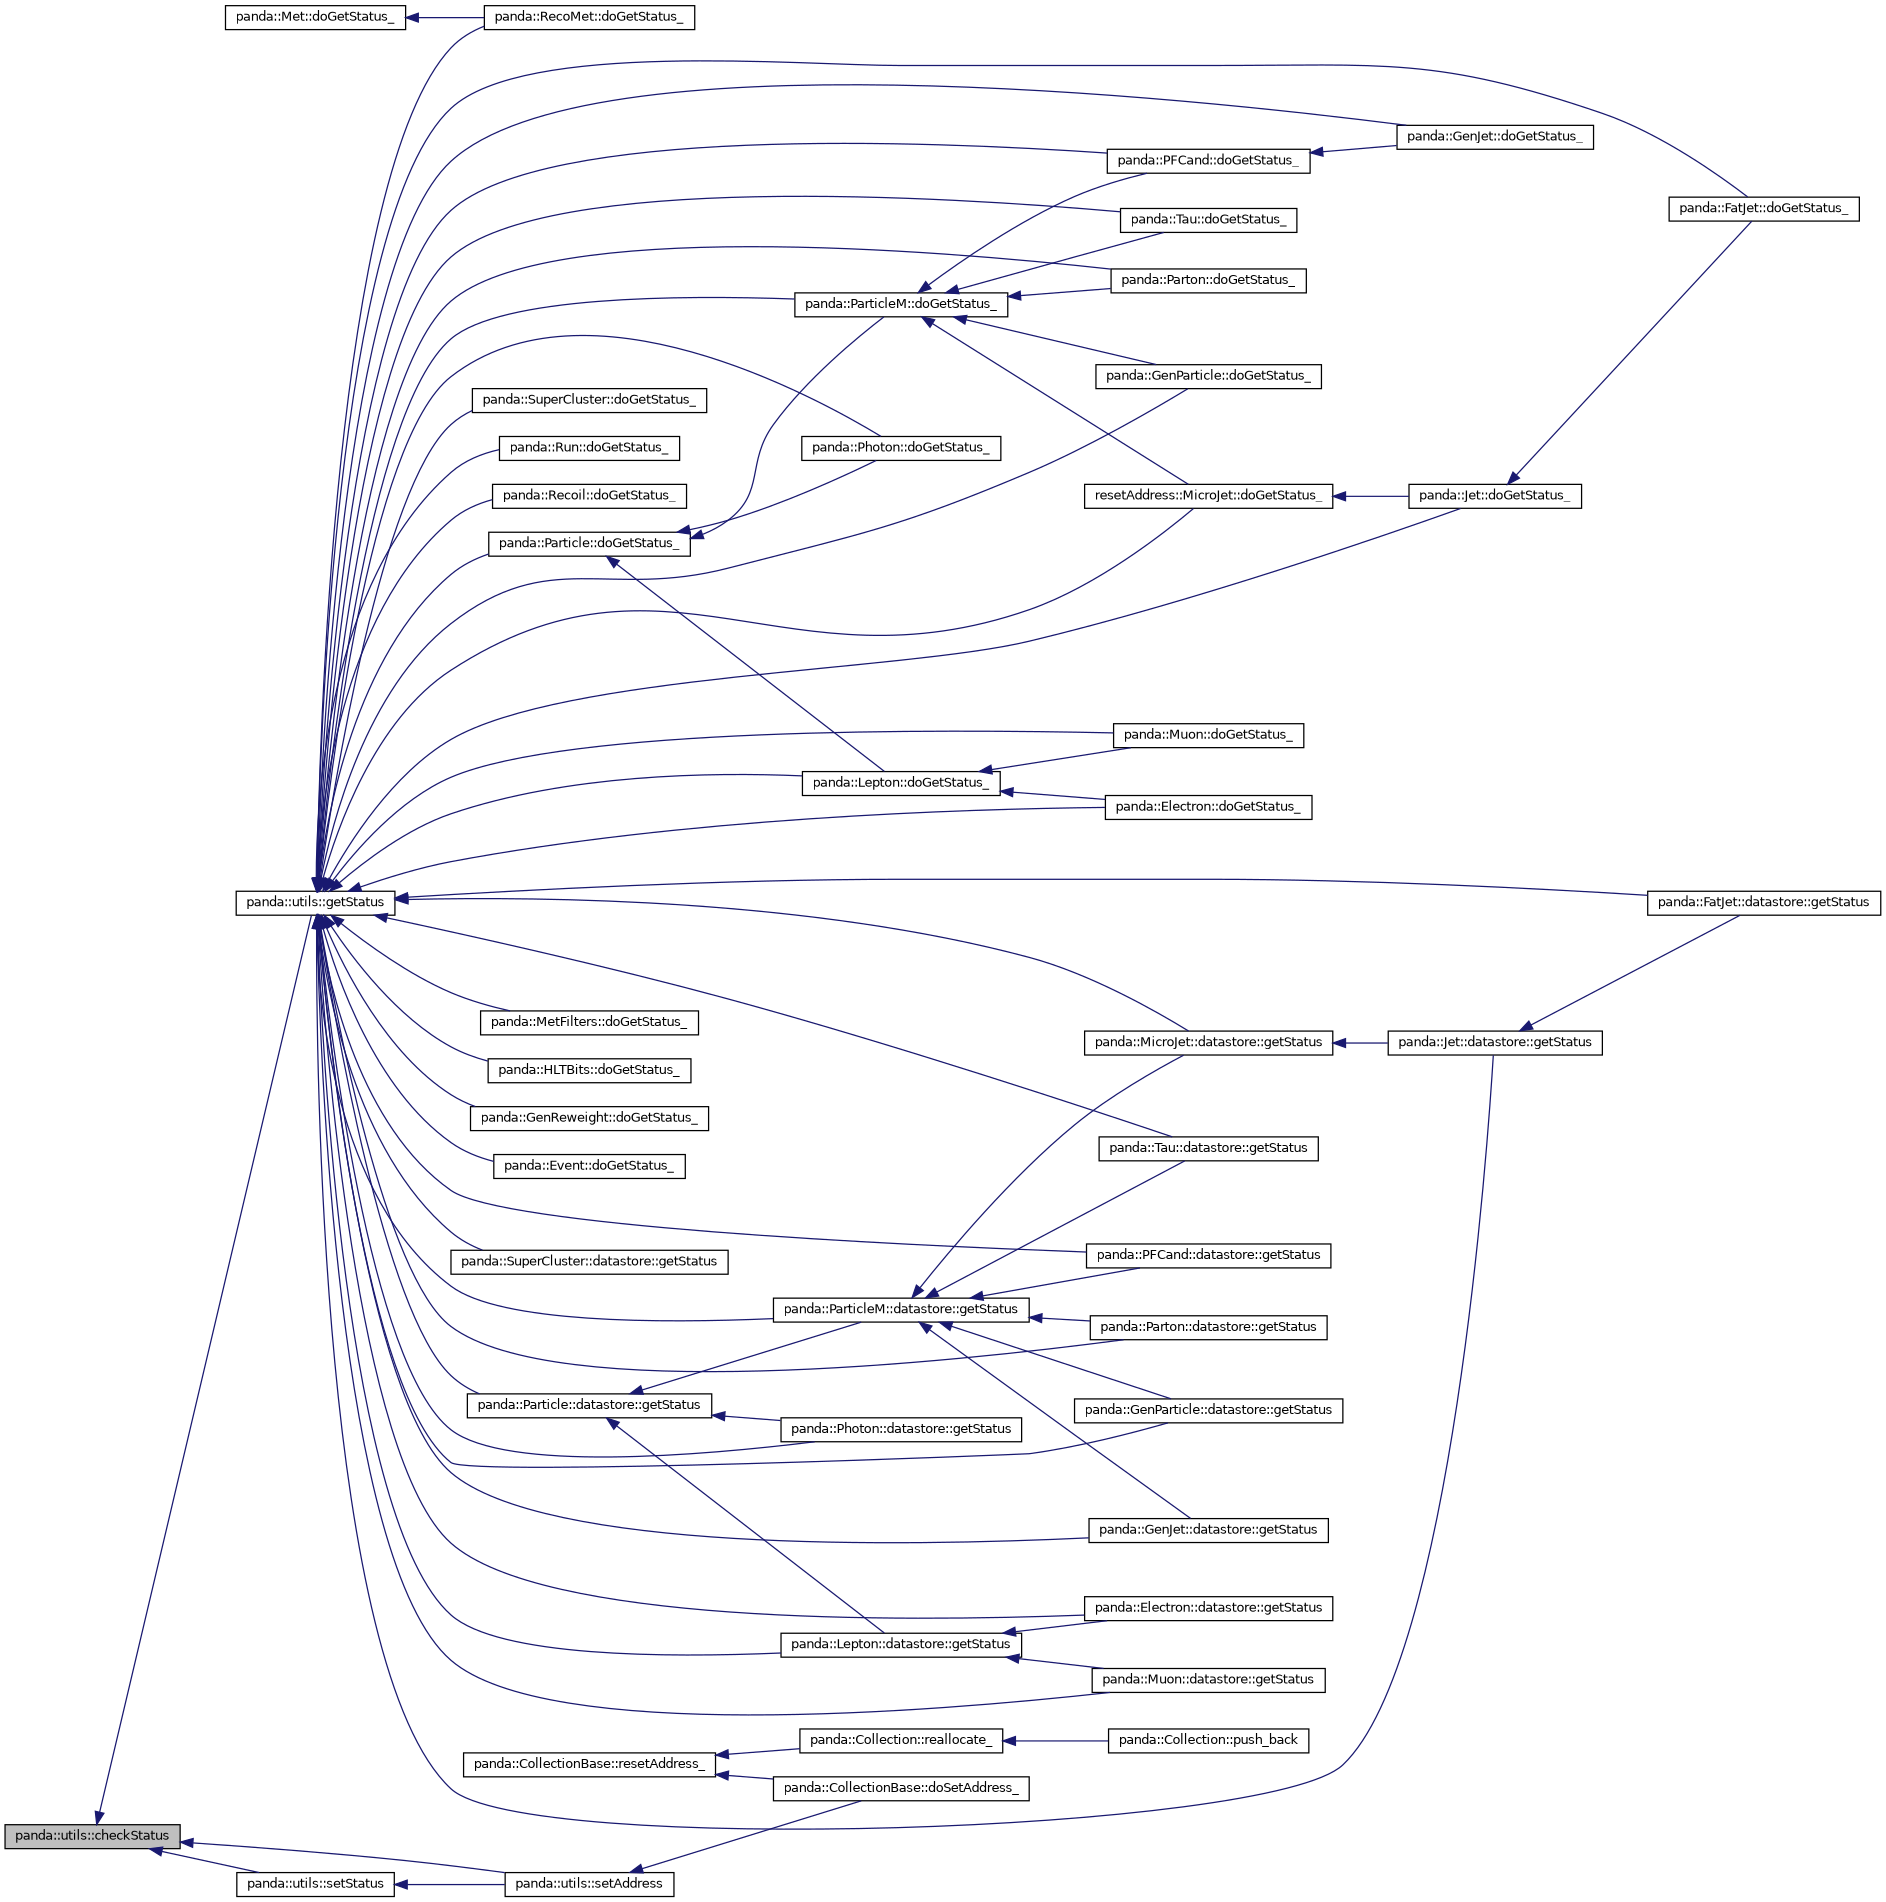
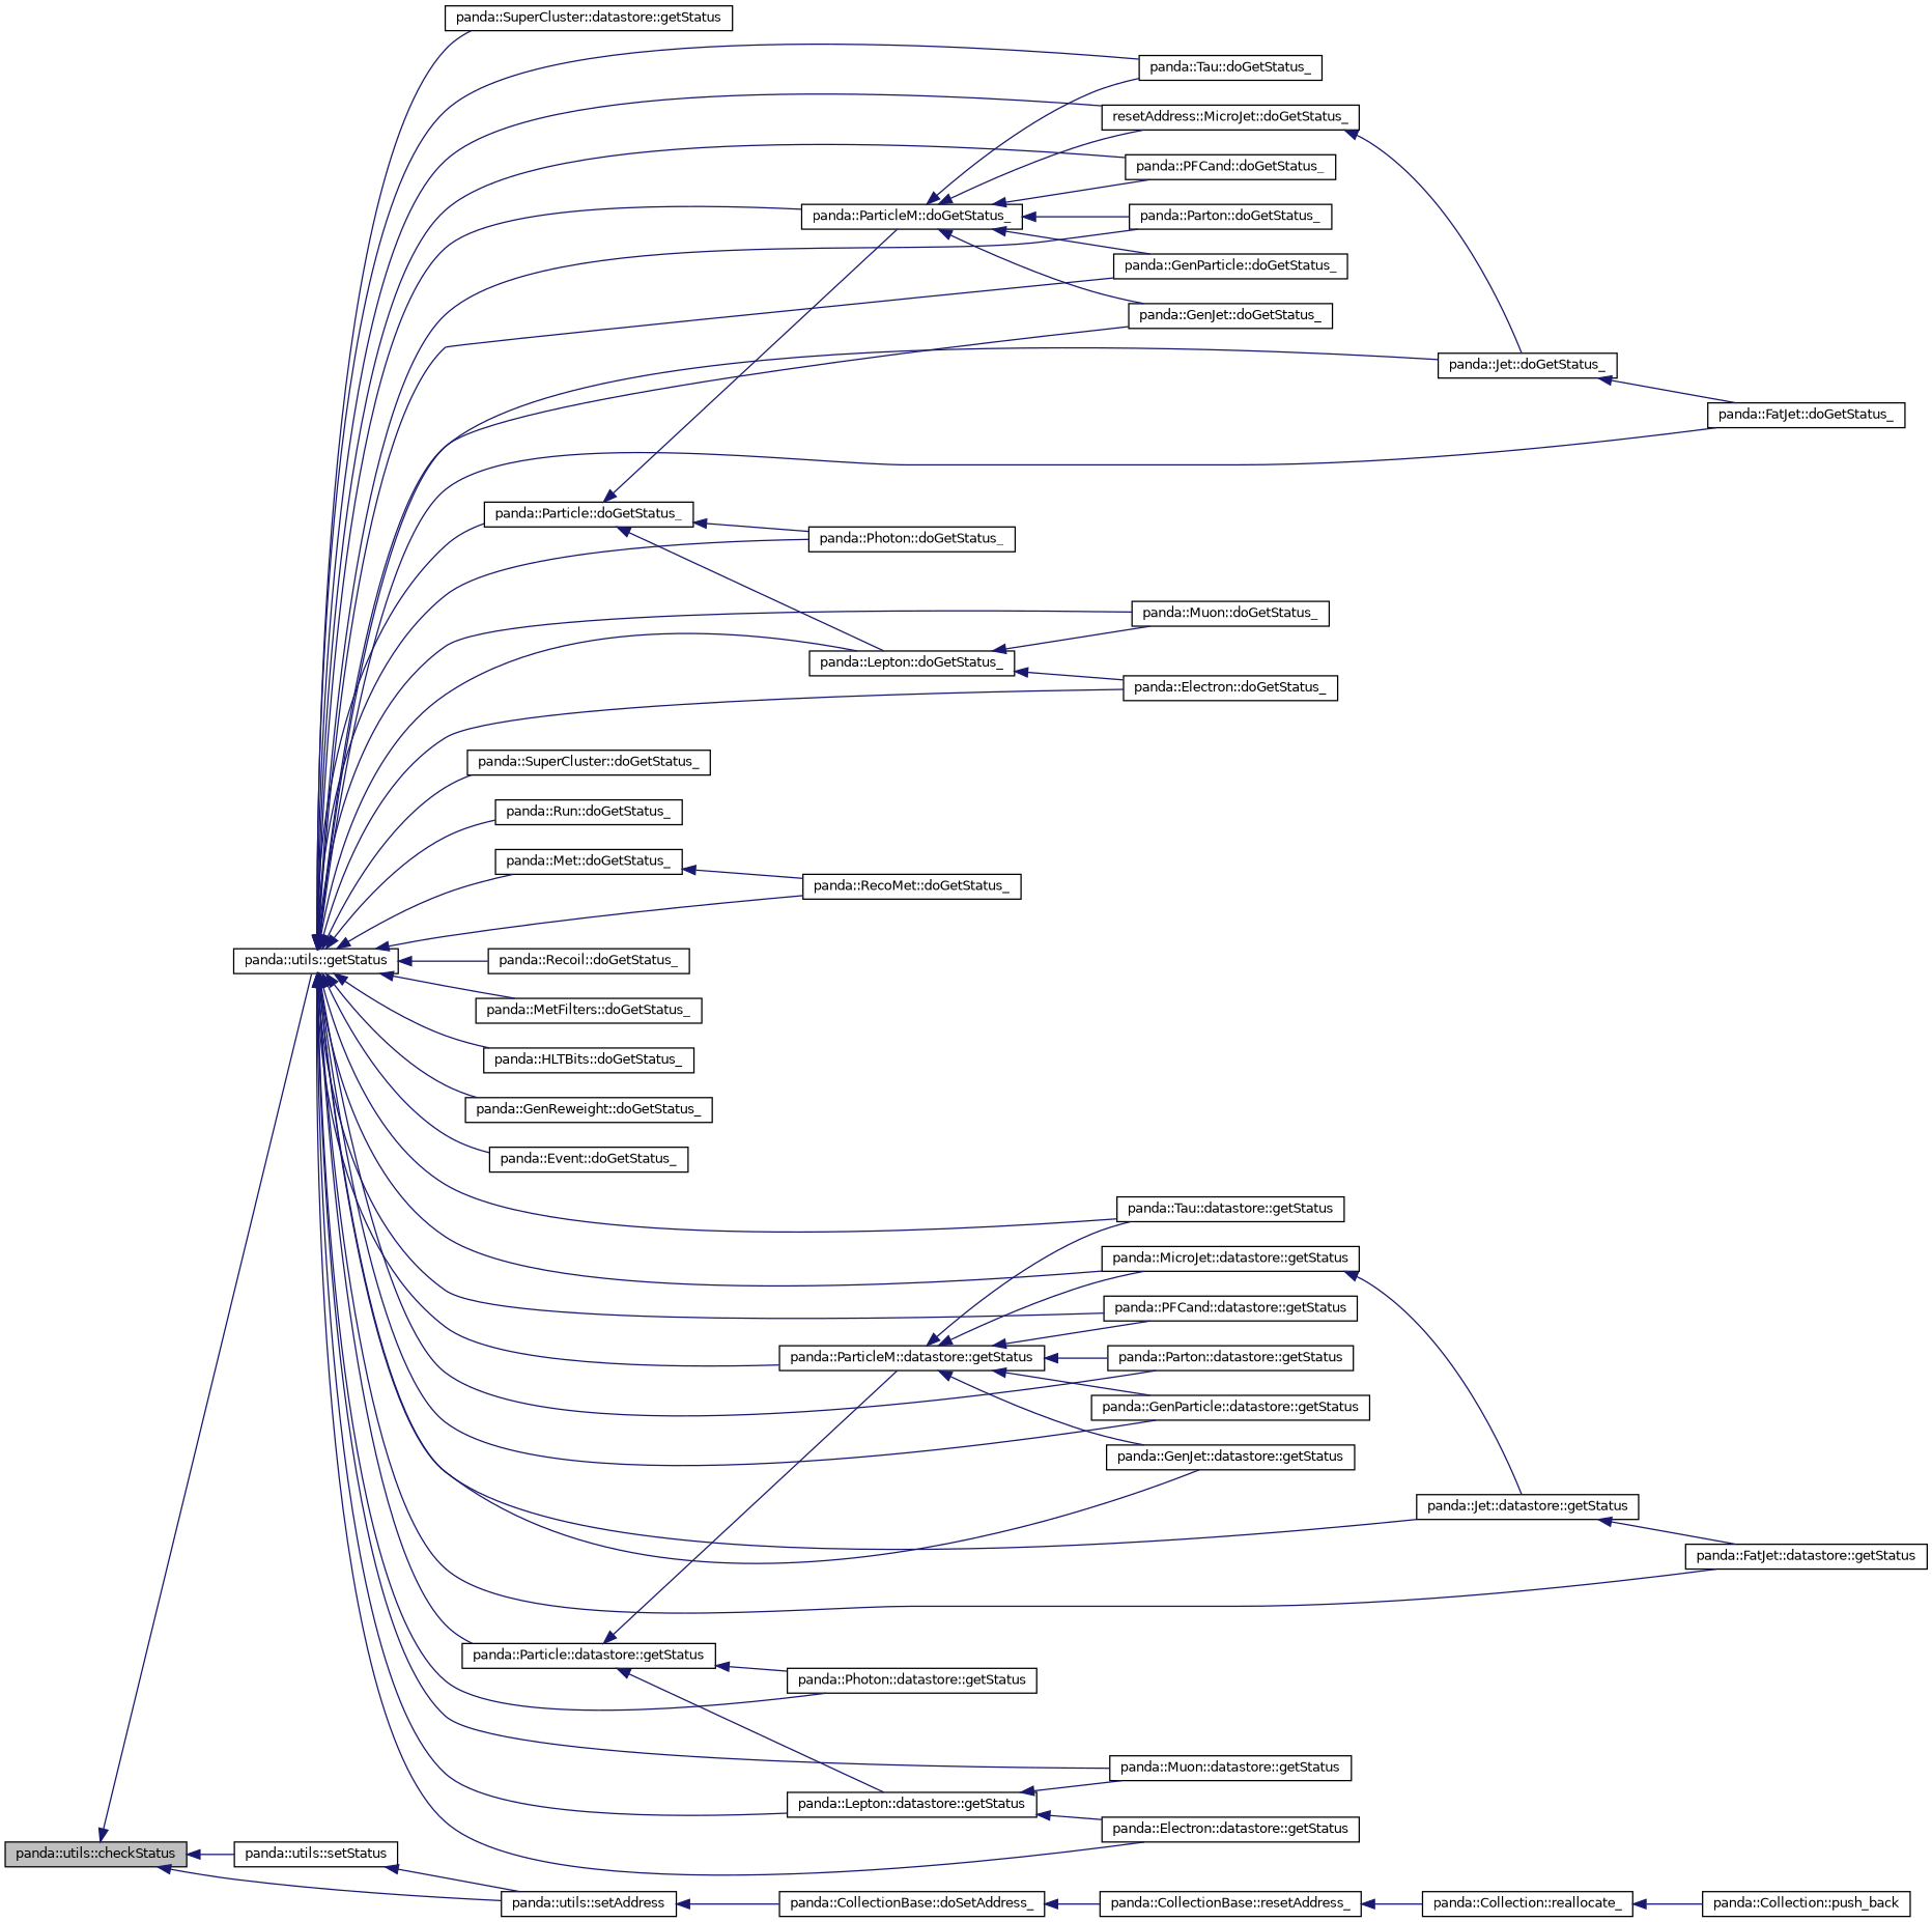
  digraph {
    rankdir=LR
    node [color=black fillcolor=white fontname=Helvetica fontsize=10 shape=record style=filled]
    edge [color=midnightblue dir=back fontname=Helvetica fontsize=10 labelfontname=Helvetica labelfontsize=10 style=solid]
    n1 [fillcolor=grey75 fontcolor=black height=0.2 label="panda::utils::checkStatus" width=0.4]
    n2 [height=0.2 label="panda::utils::getStatus" width=0.4]
    n3 [height=0.2 label="panda::utils::setAddress" width=0.4]
    n4 [height=0.2 label="panda::utils::setStatus" width=0.4]
    n5 [height=0.2 label="panda::Tau::doGetStatus_" width=0.4]
    n6 [height=0.2 label="panda::SuperCluster::doGetStatus_" width=0.4]
    n7 [height=0.2 label="panda::Run::doGetStatus_" width=0.4]
    n8 [height=0.2 label="panda::RecoMet::doGetStatus_" width=0.4]
    n9 [height=0.2 label="panda::Recoil::doGetStatus_" width=0.4]
    n10 [height=0.2 label="panda::Photon::doGetStatus_" width=0.4]
    n11 [height=0.2 label="panda::PFCand::doGetStatus_" width=0.4]
    n12 [height=0.2 label="panda::Parton::doGetStatus_" width=0.4]
    n13 [height=0.2 label="panda::ParticleM::doGetStatus_" width=0.4]
    n14 [height=0.2 label="resetAddress::MicroJet::doGetStatus_" width=0.4]
    n15 [height=0.2 label="panda::Jet::doGetStatus_" width=0.4]
    n16 [height=0.2 label="panda::FatJet::doGetStatus_" width=0.4]
    n17 [height=0.2 label="panda::GenParticle::doGetStatus_" width=0.4]
    n18 [height=0.2 label="panda::GenJet::doGetStatus_" width=0.4]
    n19 [height=0.2 label="panda::Particle::doGetStatus_" width=0.4]
    n20 [height=0.2 label="panda::Lepton::doGetStatus_" width=0.4]
    n21 [height=0.2 label="panda::Muon::doGetStatus_" width=0.4]
    n22 [height=0.2 label="panda::Electron::doGetStatus_" width=0.4]
    n23 [height=0.2 label="panda::MetFilters::doGetStatus_" width=0.4]
    n24 [height=0.2 label="panda::Met::doGetStatus_" width=0.4]
    n25 [height=0.2 label="panda::HLTBits::doGetStatus_" width=0.4]
    n26 [height=0.2 label="panda::GenReweight::doGetStatus_" width=0.4]
    n27 [height=0.2 label="panda::Event::doGetStatus_" width=0.4]
    n28 [height=0.2 label="panda::Tau::datastore::getStatus" width=0.4]
    n29 [height=0.2 label="panda::SuperCluster::datastore::getStatus" width=0.4]
    n30 [height=0.2 label="panda::Photon::datastore::getStatus" width=0.4]
    n31 [height=0.2 label="panda::PFCand::datastore::getStatus" width=0.4]
    n32 [height=0.2 label="panda::Parton::datastore::getStatus" width=0.4]
    n33 [height=0.2 label="panda::ParticleM::datastore::getStatus" width=0.4]
    n34 [height=0.2 label="panda::MicroJet::datastore::getStatus" width=0.4]
    n35 [height=0.2 label="panda::Jet::datastore::getStatus" width=0.4]
    n36 [height=0.2 label="panda::FatJet::datastore::getStatus" width=0.4]
    n37 [height=0.2 label="panda::GenParticle::datastore::getStatus" width=0.4]
    n38 [height=0.2 label="panda::GenJet::datastore::getStatus" width=0.4]
    n39 [height=0.2 label="panda::Particle::datastore::getStatus" width=0.4]
    n40 [height=0.2 label="panda::Lepton::datastore::getStatus" width=0.4]
    n41 [height=0.2 label="panda::Muon::datastore::getStatus" width=0.4]
    n42 [height=0.2 label="panda::Electron::datastore::getStatus" width=0.4]
    n43 [height=0.2 label="panda::CollectionBase::doSetAddress_" width=0.4]
    n44 [height=0.2 label="panda::CollectionBase::resetAddress_" width=0.4]
    n45 [height=0.2 label="panda::Collection::reallocate_" width=0.4]
    n46 [height=0.2 label="panda::Collection::push_back" width=0.4]
    n1 -> n2
    n1 -> n3
    n1 -> n4
    n2 -> n5
    n2 -> n6
    n2 -> n7
    n2 -> n8
    n2 -> n9
    n2 -> n10
    n2 -> n11
    n2 -> n12
    n2 -> n13
    n2 -> n14
    n2 -> n15
    n2 -> n16
    n2 -> n17
    n2 -> n18
    n2 -> n19
    n2 -> n20
    n2 -> n21
    n2 -> n22
    n2 -> n23
+   n2 -> n24
    n2 -> n25
    n2 -> n26
    n2 -> n27
    n2 -> n28
    n2 -> n29
    n2 -> n30
    n2 -> n31
    n2 -> n32
    n2 -> n33
    n2 -> n34
    n2 -> n35
    n2 -> n36
    n2 -> n37
    n2 -> n38
    n2 -> n39
    n2 -> n40
    n2 -> n41
    n2 -> n42
    n3 -> n43
    n4 -> n3
    n13 -> n5
    n13 -> n11
    n13 -> n12
    n13 -> n14
    n13 -> n17
-   n11 -> n18
+   n13 -> n18
    n14 -> n15
    n15 -> n16
    n19 -> n10
    n19 -> n13
    n19 -> n20
    n20 -> n21
    n20 -> n22
    n24 -> n8
    n33 -> n28
    n33 -> n31
    n33 -> n32
    n33 -> n34
    n33 -> n37
    n33 -> n38
    n34 -> n35
    n35 -> n36
    n39 -> n30
    n39 -> n33
    n39 -> n40
    n40 -> n41
    n40 -> n42
-   n44 -> n43
+   n43 -> n44
    n44 -> n45
    n45 -> n46
  }
